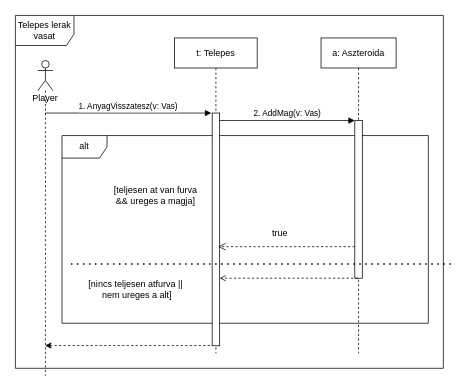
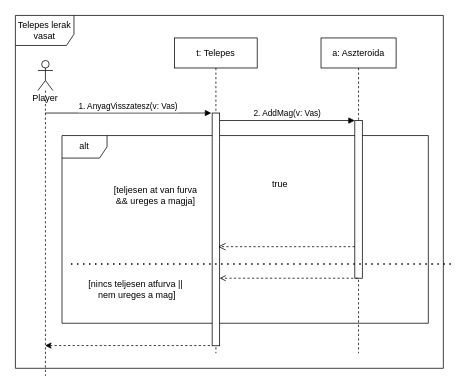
  <mxCell id="0" />
  <mxCell id="1" parent="0" />
  <mxCell id="2" value="alt" style="shape=umlFrame;whiteSpace=wrap;html=1;" parent="1" vertex="1"><mxGeometry x="82.07" y="180" width="487.93" height="250" as="geometry" /></mxCell>
  <mxCell id="3" value="Telepes lerak vasat" style="shape=umlFrame;whiteSpace=wrap;html=1;width=78;height=40;" parent="1" vertex="1"><mxGeometry x="20" y="20" width="570" height="470" as="geometry" /></mxCell>
  <mxCell id="4" value="t: Telepes" style="shape=umlLifeline;perimeter=lifelinePerimeter;container=1;collapsible=0;recursiveResize=0;rounded=0;shadow=0;strokeWidth=1;" parent="1" vertex="1"><mxGeometry x="232.07" y="50" width="110" height="420" as="geometry" /></mxCell>
  <mxCell id="5" value="" style="points=[];perimeter=orthogonalPerimeter;rounded=0;shadow=0;strokeWidth=1;" parent="4" vertex="1"><mxGeometry x="50" y="100" width="10" height="310" as="geometry" /></mxCell>
  <mxCell id="6" value="a: Aszteroida" style="shape=umlLifeline;perimeter=lifelinePerimeter;container=1;collapsible=0;recursiveResize=0;rounded=0;shadow=0;strokeWidth=1;" parent="1" vertex="1"><mxGeometry x="427.07" y="50" width="100" height="420" as="geometry" /></mxCell>
  <mxCell id="7" value="" style="html=1;points=[];perimeter=orthogonalPerimeter;" parent="6" vertex="1"><mxGeometry x="45" y="110" width="10" height="210" as="geometry" /></mxCell>
  <mxCell id="8" value="" style="endArrow=classic;html=1;dashed=1;strokeColor=#000000;exitX=-0.29;exitY=0.999;exitDx=0;exitDy=0;exitPerimeter=0;" parent="1" source="5" target="16" edge="1"><mxGeometry width="50" height="50" relative="1" as="geometry"><mxPoint x="300" y="520" as="sourcePoint" /><mxPoint x="70" y="460" as="targetPoint" /></mxGeometry></mxCell>
  <mxCell id="9" value="[teljesen at van furva &amp;amp;&amp;amp; ureges a magja]" style="text;html=1;strokeColor=none;fillColor=none;align=center;verticalAlign=middle;whiteSpace=wrap;rounded=0;" parent="1" vertex="1"><mxGeometry x="142.07" y="240" width="130" height="40" as="geometry" /></mxCell>
  <mxCell id="10" value="2. AddMag(v: Vas)" style="html=1;verticalAlign=bottom;endArrow=block;entryX=0;entryY=0;" parent="1" source="5" target="7" edge="1"><mxGeometry relative="1" as="geometry"><mxPoint x="287.07" y="380" as="sourcePoint" /></mxGeometry></mxCell>
  <mxCell id="11" value="" style="html=1;verticalAlign=bottom;endArrow=open;dashed=1;endSize=8;" parent="1" source="7" edge="1"><mxGeometry relative="1" as="geometry"><mxPoint x="290" y="328" as="targetPoint" /></mxGeometry></mxCell>
- <mxCell id="12" value="true" style="text;html=1;align=center;verticalAlign=middle;resizable=0;points=[];autosize=1;" parent="1" vertex="1"><mxGeometry x="352.07" y="300" width="40" height="20" as="geometry" /></mxCell>
+ <mxCell id="12" value="true" style="text;html=1;align=center;verticalAlign=middle;resizable=0;points=[];autosize=1;" parent="1" vertex="1"><mxGeometry x="352.07" y="235" width="40" height="20" as="geometry" /></mxCell>
  <mxCell id="13" value="" style="endArrow=open;html=1;dashed=1;exitX=0.4;exitY=1;exitDx=0;exitDy=0;exitPerimeter=0;endFill=0;" parent="1" source="7" target="5" edge="1"><mxGeometry width="50" height="50" relative="1" as="geometry"><mxPoint x="462.07" y="440" as="sourcePoint" /><mxPoint x="512.07" y="390" as="targetPoint" /></mxGeometry></mxCell>
- <mxCell id="14" value="&lt;span&gt;[nincs teljesen atfurva ||&lt;br&gt;&amp;nbsp;nem ureges a alt]&lt;/span&gt;" style="text;html=1;align=center;verticalAlign=middle;resizable=0;points=[];autosize=1;" parent="1" vertex="1"><mxGeometry x="110" y="370" width="140" height="30" as="geometry" /></mxCell>
+ <mxCell id="14" value="&lt;span&gt;[nincs teljesen atfurva ||&lt;br&gt;&amp;nbsp;nem ureges a mag]&lt;/span&gt;" style="text;html=1;align=center;verticalAlign=middle;resizable=0;points=[];autosize=1;" parent="1" vertex="1"><mxGeometry x="110" y="370" width="140" height="30" as="geometry" /></mxCell>
  <mxCell id="15" value="" style="endArrow=none;dashed=1;html=1;dashPattern=1 3;strokeWidth=2;" parent="1" edge="1"><mxGeometry width="50" height="50" relative="1" as="geometry"><mxPoint x="600" y="351" as="sourcePoint" /><mxPoint x="90" y="351" as="targetPoint" /><Array as="points" /></mxGeometry></mxCell>
  <mxCell id="16" value="Player" style="shape=umlLifeline;participant=umlActor;perimeter=lifelinePerimeter;whiteSpace=wrap;html=1;container=1;collapsible=0;recursiveResize=0;verticalAlign=top;spacingTop=36;outlineConnect=0;" parent="1" vertex="1"><mxGeometry x="50" y="80" width="20" height="420" as="geometry" /></mxCell>
  <mxCell id="17" value="1. AnyagVisszatesz(v: Vas)" style="verticalAlign=bottom;startArrow=none;endArrow=block;startSize=8;shadow=0;strokeWidth=1;startFill=0;" parent="1" source="16" edge="1"><mxGeometry relative="1" as="geometry"><mxPoint x="152.07" y="120" as="sourcePoint" /><mxPoint x="281" y="150" as="targetPoint" /></mxGeometry></mxCell>
